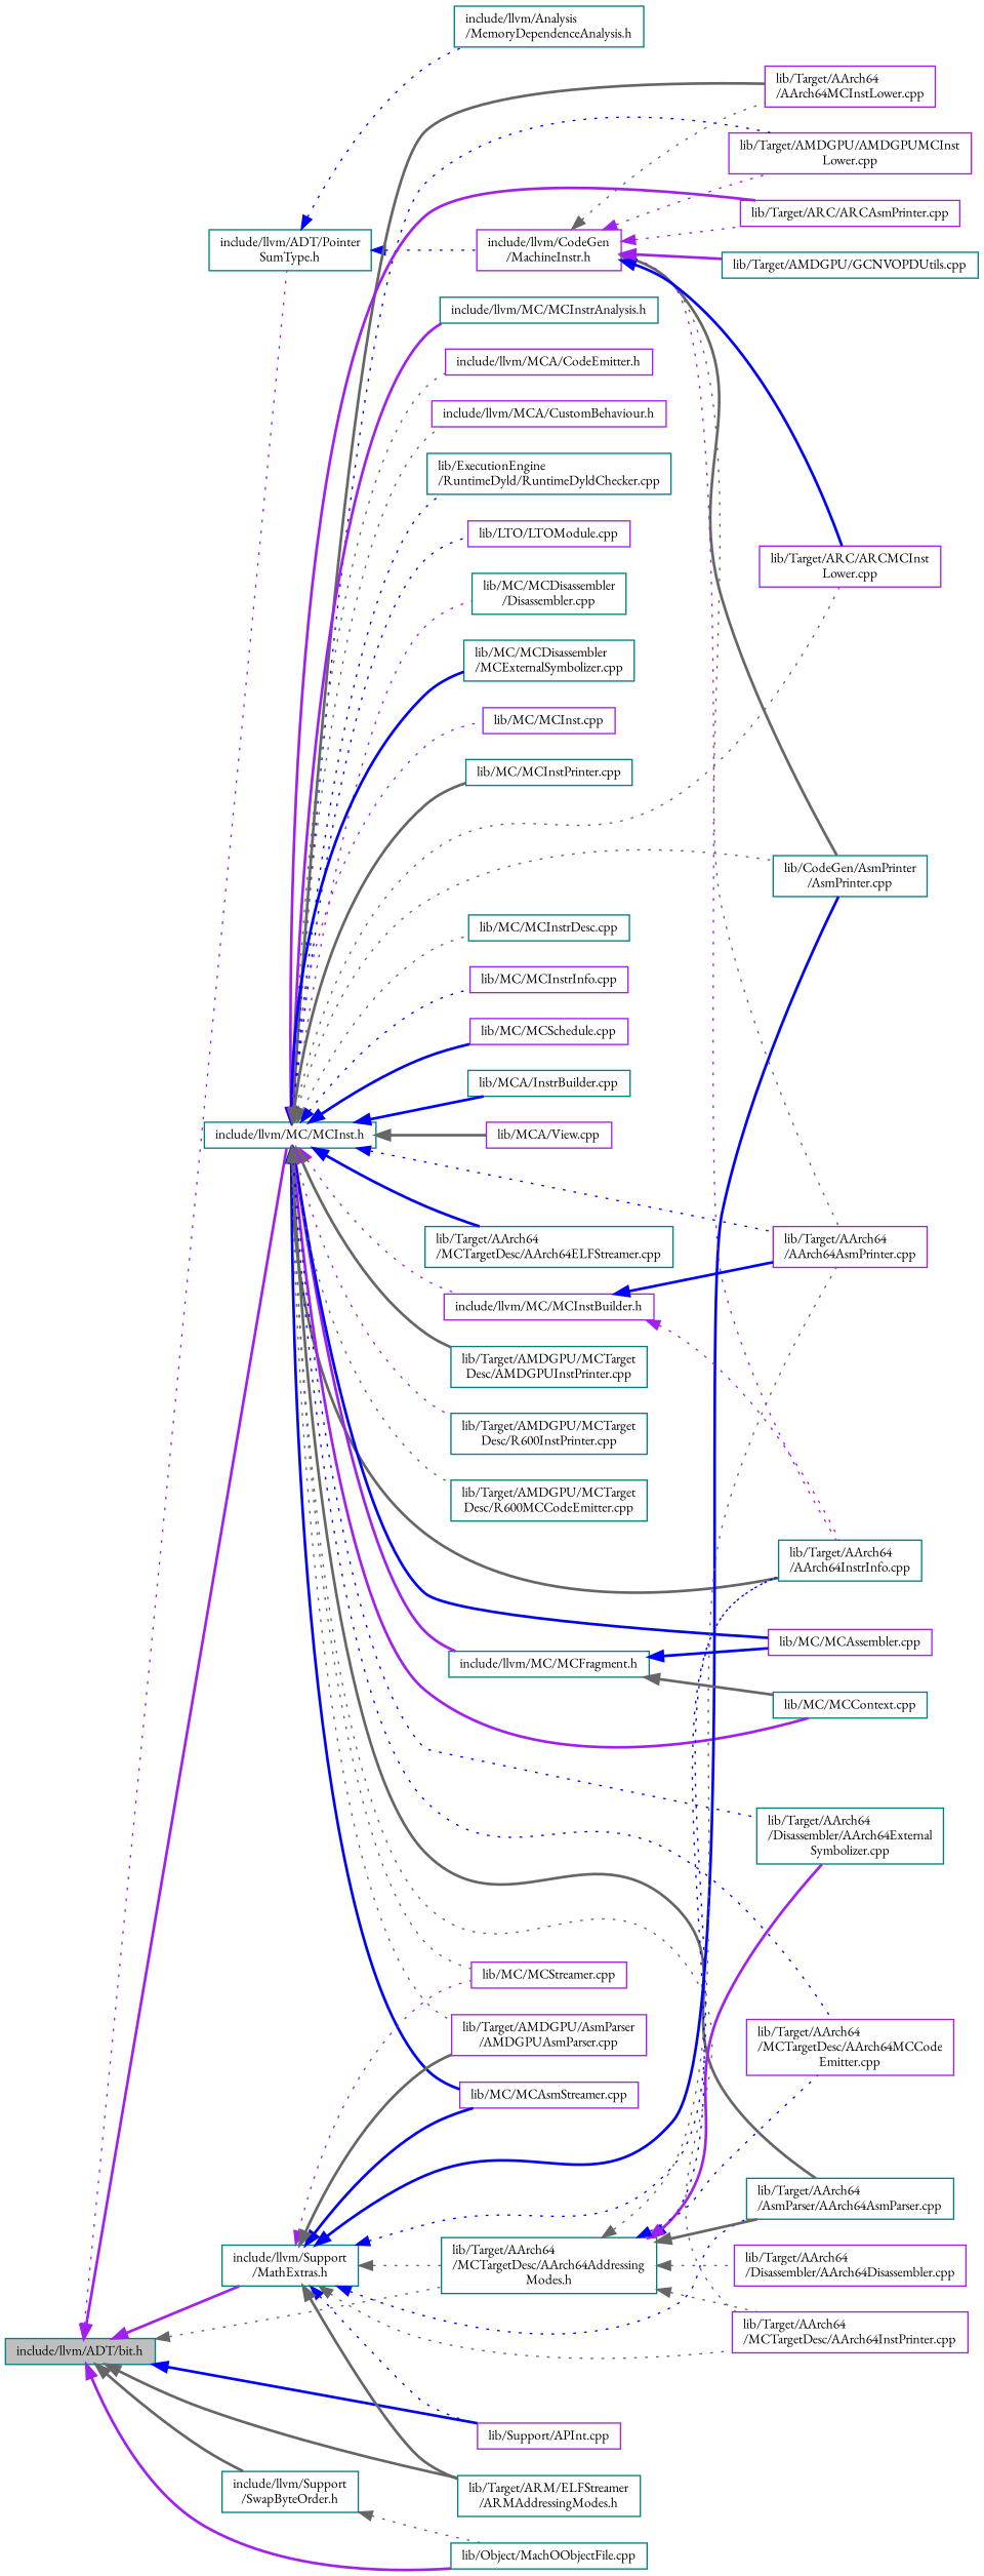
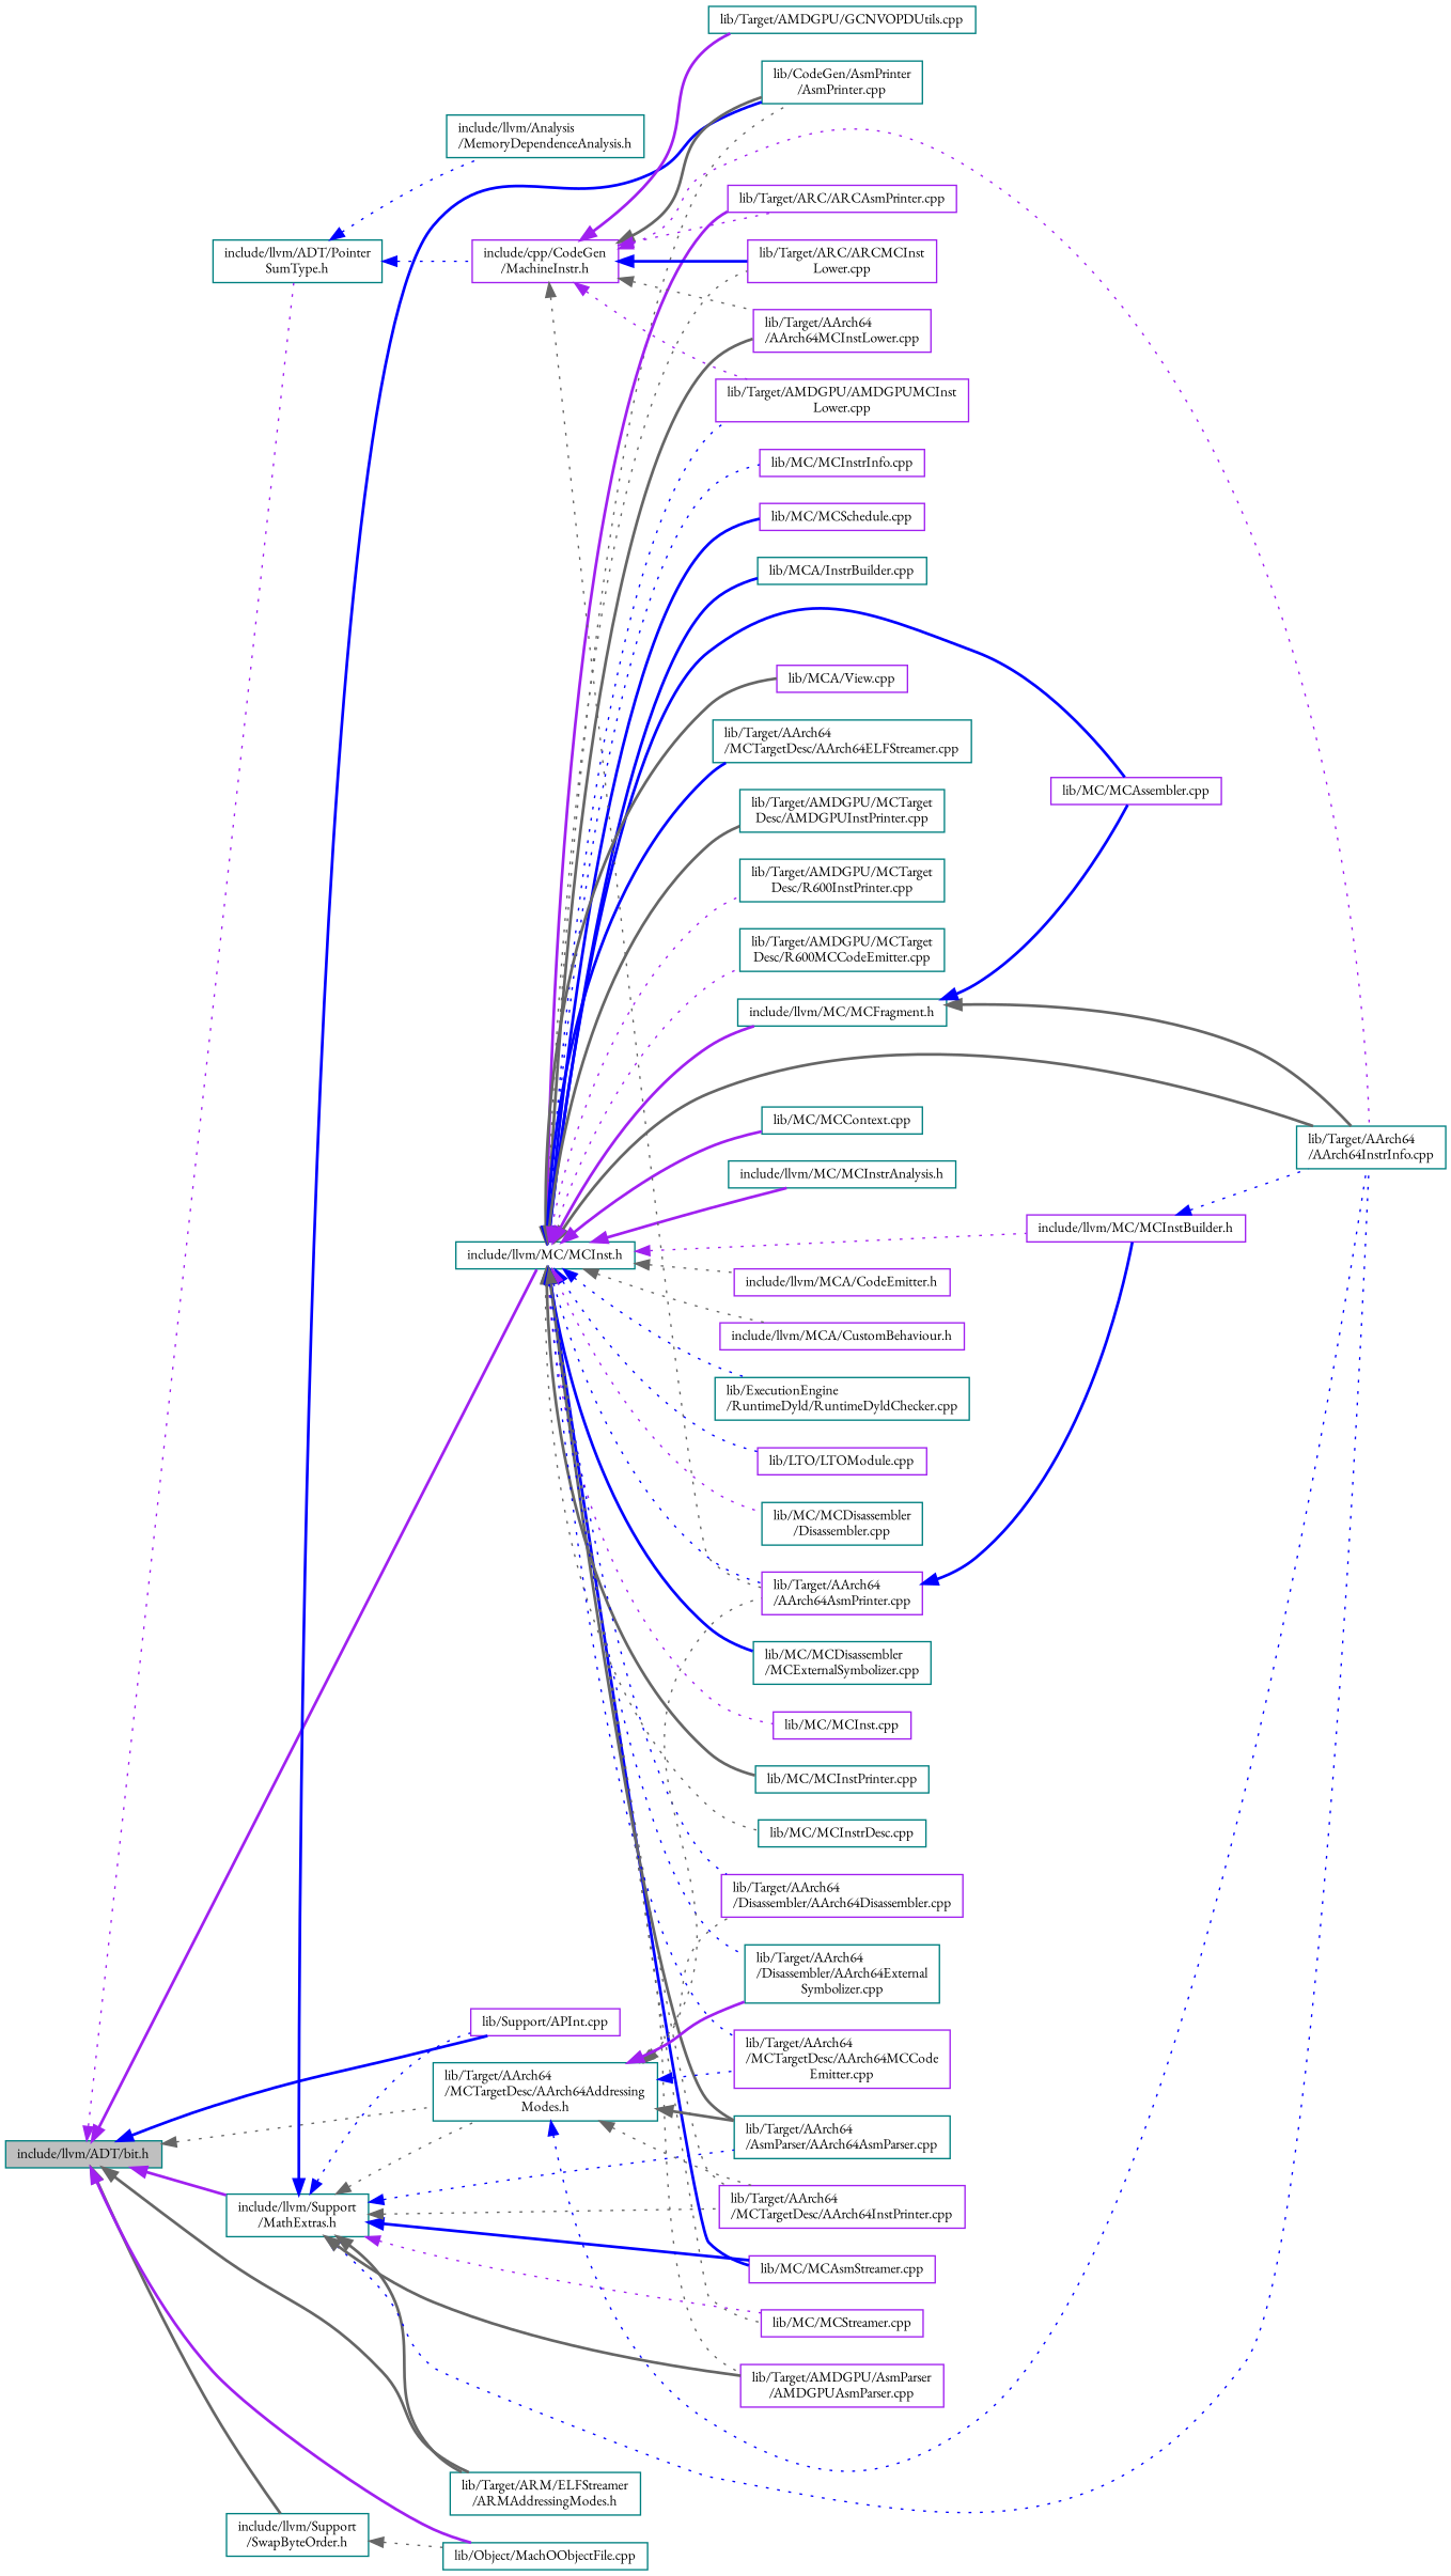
  digraph {
    fontname="EB Garamond"
    rankdir=LR
    node [color=teal fontname="EB Garamond" fontsize=10 shape=record]
    edge [color=gray40 dir=back fontname="EB Garamond" fontsize=10 labelfontname=Helvetica labelfontsize=10 style=dotted]
    n1 [fillcolor=grey75 fontcolor=black height=0.2 label="include/llvm/ADT/bit.h" style=filled width=0.4]
    n2 [height=0.2 label="include/llvm/ADT/Pointer\lSumType.h" width=0.4]
    n3 [height=0.2 label="include/llvm/MC/MCInst.h" width=0.4]
    n4 [height=0.2 label="include/llvm/Support\l/MathExtras.h" width=0.4]
    n5 [color=purple height=0.2 label="lib/Support/APInt.cpp" width=0.4]
    n6 [height=0.2 label="lib/Target/AArch64\l/MCTargetDesc/AArch64Addressing\lModes.h" width=0.4]
    n7 [height=0.2 label="lib/Target/ARM/ELFStreamer\l/ARMAddressingModes.h" width=0.4]
    n8 [height=0.2 label="include/llvm/Support\l/SwapByteOrder.h" width=0.4]
    n9 [height=0.2 label="lib/Object/MachOObjectFile.cpp" width=0.4]
    n10 [height=0.2 label="include/llvm/Analysis\l/MemoryDependenceAnalysis.h" width=0.4]
-   n11 [color=purple height=0.2 label="include/llvm/CodeGen\l/MachineInstr.h" width=0.4]
+   n11 [color=purple height=0.2 label="include/cpp/CodeGen\l/MachineInstr.h" width=0.4]
    n12 [height=0.2 label="lib/CodeGen/AsmPrinter\l/AsmPrinter.cpp" width=0.4]
    n13 [color=purple height=0.2 label="lib/Target/AArch64\l/AArch64AsmPrinter.cpp" width=0.4]
    n14 [height=0.2 label="lib/Target/AArch64\l/AArch64InstrInfo.cpp" width=0.4]
    n15 [color=purple height=0.2 label="lib/Target/AArch64\l/AArch64MCInstLower.cpp" width=0.4]
    n16 [color=purple height=0.2 label="lib/Target/AMDGPU/AMDGPUMCInst\lLower.cpp" width=0.4]
    n17 [color=purple height=0.2 label="lib/Target/ARC/ARCAsmPrinter.cpp" width=0.4]
    n18 [color=purple height=0.2 label="lib/Target/ARC/ARCMCInst\lLower.cpp" width=0.4]
    n19 [height=0.2 label="include/llvm/MC/MCFragment.h" width=0.4]
    n20 [color=purple height=0.2 label="lib/MC/MCAssembler.cpp" width=0.4]
    n21 [height=0.2 label="lib/MC/MCContext.cpp" width=0.4]
    n22 [color=purple height=0.2 label="include/llvm/MC/MCInstBuilder.h" width=0.4]
    n23 [height=0.2 label="include/llvm/MC/MCInstrAnalysis.h" width=0.4]
    n24 [color=purple height=0.2 label="include/llvm/MCA/CodeEmitter.h" width=0.4]
    n25 [color=purple height=0.2 label="include/llvm/MCA/CustomBehaviour.h" width=0.4]
    n26 [height=0.2 label="lib/ExecutionEngine\l/RuntimeDyld/RuntimeDyldChecker.cpp" width=0.4]
    n27 [color=purple height=0.2 label="lib/LTO/LTOModule.cpp" width=0.4]
    n28 [color=purple height=0.2 label="lib/MC/MCAsmStreamer.cpp" width=0.4]
    n29 [height=0.2 label="lib/MC/MCDisassembler\l/Disassembler.cpp" width=0.4]
    n30 [height=0.2 label="lib/MC/MCDisassembler\l/MCExternalSymbolizer.cpp" width=0.4]
    n31 [color=purple height=0.2 label="lib/MC/MCInst.cpp" width=0.4]
    n32 [height=0.2 label="lib/MC/MCInstPrinter.cpp" width=0.4]
    n33 [height=0.2 label="lib/MC/MCInstrDesc.cpp" width=0.4]
    n34 [color=purple height=0.2 label="lib/MC/MCInstrInfo.cpp" width=0.4]
    n35 [color=purple height=0.2 label="lib/MC/MCSchedule.cpp" width=0.4]
    n36 [color=purple height=0.2 label="lib/MC/MCStreamer.cpp" width=0.4]
    n37 [height=0.2 label="lib/MCA/InstrBuilder.cpp" width=0.4]
    n38 [color=purple height=0.2 label="lib/MCA/View.cpp" width=0.4]
    n39 [height=0.2 label="lib/Target/AArch64\l/AsmParser/AArch64AsmParser.cpp" width=0.4]
    n40 [color=purple height=0.2 label="lib/Target/AArch64\l/Disassembler/AArch64Disassembler.cpp" width=0.4]
    n41 [height=0.2 label="lib/Target/AArch64\l/Disassembler/AArch64External\lSymbolizer.cpp" width=0.4]
    n42 [height=0.2 label="lib/Target/AArch64\l/MCTargetDesc/AArch64ELFStreamer.cpp" width=0.4]
    n43 [color=purple height=0.2 label="lib/Target/AArch64\l/MCTargetDesc/AArch64InstPrinter.cpp" width=0.4]
    n44 [color=purple height=0.2 label="lib/Target/AArch64\l/MCTargetDesc/AArch64MCCode\lEmitter.cpp" width=0.4]
    n45 [color=purple height=0.2 label="lib/Target/AMDGPU/AsmParser\l/AMDGPUAsmParser.cpp" width=0.4]
    n46 [height=0.2 label="lib/Target/AMDGPU/MCTarget\lDesc/AMDGPUInstPrinter.cpp" width=0.4]
    n47 [height=0.2 label="lib/Target/AMDGPU/MCTarget\lDesc/R600InstPrinter.cpp" width=0.4]
    n48 [height=0.2 label="lib/Target/AMDGPU/MCTarget\lDesc/R600MCCodeEmitter.cpp" width=0.4]
    n49 [height=0.2 label="lib/Target/AMDGPU/GCNVOPDUtils.cpp" width=0.4]
    n1 -> n2 [color=purple]
    n1 -> n3 [color=purple style=bold]
    n1 -> n4 [color=purple style=bold]
    n1 -> n5 [color=blue style=bold]
    n1 -> n6
    n1 -> n7 [style=bold]
    n1 -> n8 [style=bold]
    n1 -> n9 [color=purple style=bold]
    n2 -> n10 [color=blue]
    n2 -> n11 [color=blue]
    n3 -> n12
    n3 -> n13 [color=blue]
    n3 -> n14 [style=bold]
    n3 -> n15 [style=bold]
    n3 -> n16 [color=blue]
    n3 -> n17 [color=purple style=bold]
    n3 -> n18
    n3 -> n19 [color=purple style=bold]
    n3 -> n20 [color=blue style=bold]
    n3 -> n21 [color=purple style=bold]
    n3 -> n22 [color=purple]
    n3 -> n23 [color=purple style=bold]
    n3 -> n24
    n3 -> n25
    n3 -> n26 [color=blue]
    n3 -> n27 [color=blue]
    n3 -> n28 [color=blue style=bold]
    n3 -> n29 [color=purple]
    n3 -> n30 [color=blue style=bold]
    n3 -> n31 [color=purple]
    n3 -> n32 [style=bold]
    n3 -> n33
    n3 -> n34 [color=blue]
    n3 -> n35 [color=blue style=bold]
    n3 -> n36
    n3 -> n37 [color=blue style=bold]
    n3 -> n38 [style=bold]
    n3 -> n39 [style=bold]
+   n3 -> n40 [color=blue]
    n3 -> n41 [color=blue]
    n3 -> n42 [color=blue style=bold]
    n3 -> n43
    n3 -> n44 [color=blue]
    n3 -> n45
    n3 -> n46 [style=bold]
    n3 -> n47 [color=purple]
-   n3 -> n48
+   n3 -> n48 [color=purple]
    n4 -> n5 [color=blue]
    n4 -> n6
    n4 -> n7 [style=bold]
    n4 -> n12 [color=blue style=bold]
    n4 -> n14 [color=blue]
    n4 -> n28 [color=blue style=bold]
    n4 -> n36 [color=purple]
    n4 -> n39 [color=blue]
    n4 -> n43
    n4 -> n45 [style=bold]
    n6 -> n13
    n6 -> n14 [color=blue]
    n6 -> n39 [style=bold]
    n6 -> n40
    n6 -> n41 [color=purple style=bold]
    n6 -> n43
    n6 -> n44 [color=blue]
    n8 -> n9
    n11 -> n12 [style=bold]
    n11 -> n13
    n11 -> n14 [color=purple]
    n11 -> n15
    n11 -> n16 [color=purple]
    n11 -> n17 [color=purple]
    n11 -> n18 [color=blue style=bold]
    n11 -> n49 [color=purple style=bold]
    n19 -> n20 [color=blue style=bold]
-   n19 -> n21 [style=bold]
-   n22 -> n13 [color=blue style=bold]
-   n22 -> n14 [color=purple]
+   n19 -> n14 [style=bold]
+   n13 -> n22 [color=blue style=bold]
+   n22 -> n14 [color=blue]
  }
